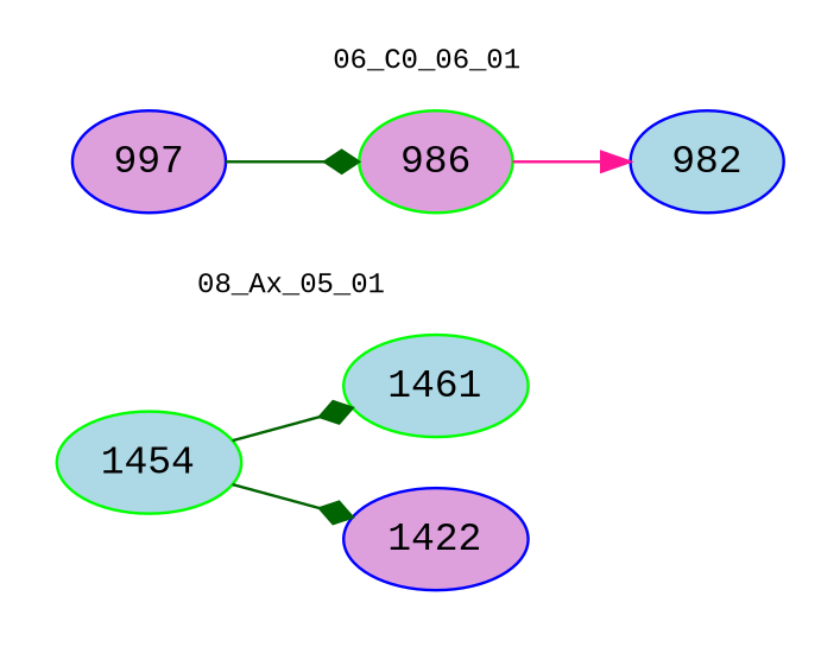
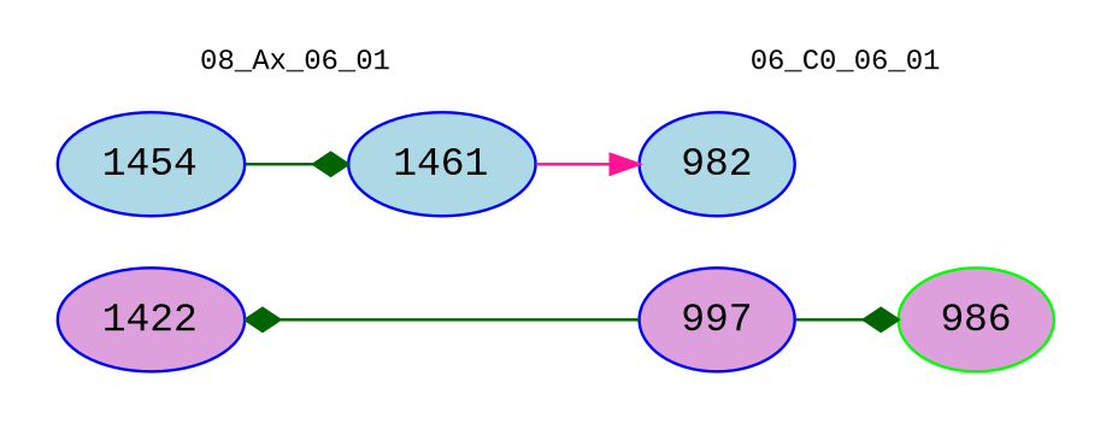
  digraph {
    fontname="Liberation Mono"
    rankdir=LR
    node [color=blue fillcolor=lightblue fontname="Liberation Mono" style=filled]
    edge [arrowhead=diamond color=darkgreen fontname="Liberation Mono"]
-   n1 [color=green label=1454]
+   n1 [label=1454]
    n2 [fillcolor=plum label=1422]
-   n3 [color=green label=1461]
+   n3 [label=1461]
    n4 [color=green fillcolor=plum label=986]
    n5 [label=982]
    n6 [fillcolor=plum label=997]
    subgraph cluster_1 {
      color=white
      fontsize=10
-     label="08_Ax_05_01"
+     label="08_Ax_06_01"
      n1
      n2
      n3
    }
    subgraph cluster_2 {
      color=white
      fontsize=10
      label="06_C0_06_01"
      n4
      n5
      n6
    }
-   n1 -> n2
+   n6 -> n2
    n1 -> n3
-   n4 -> n5 [arrowhead=normal color=deeppink]
+   n3 -> n5 [arrowhead=normal color=deeppink]
    n6 -> n4
  }
